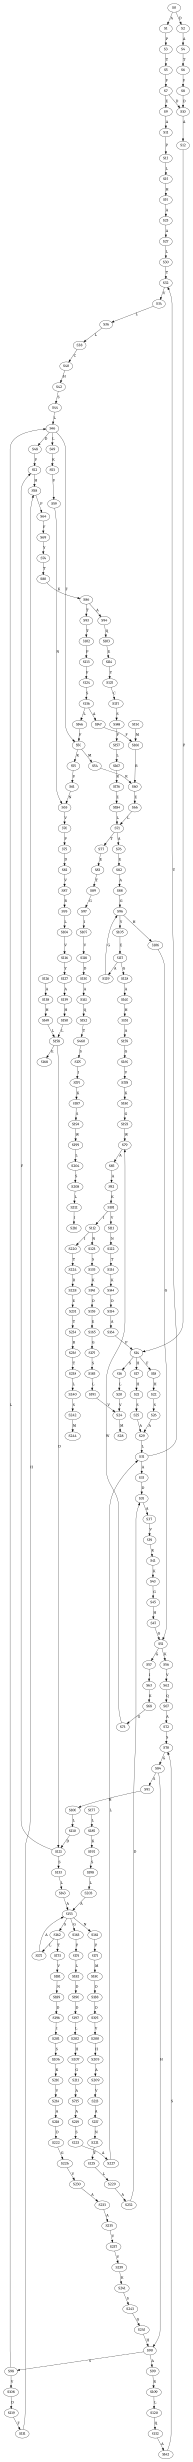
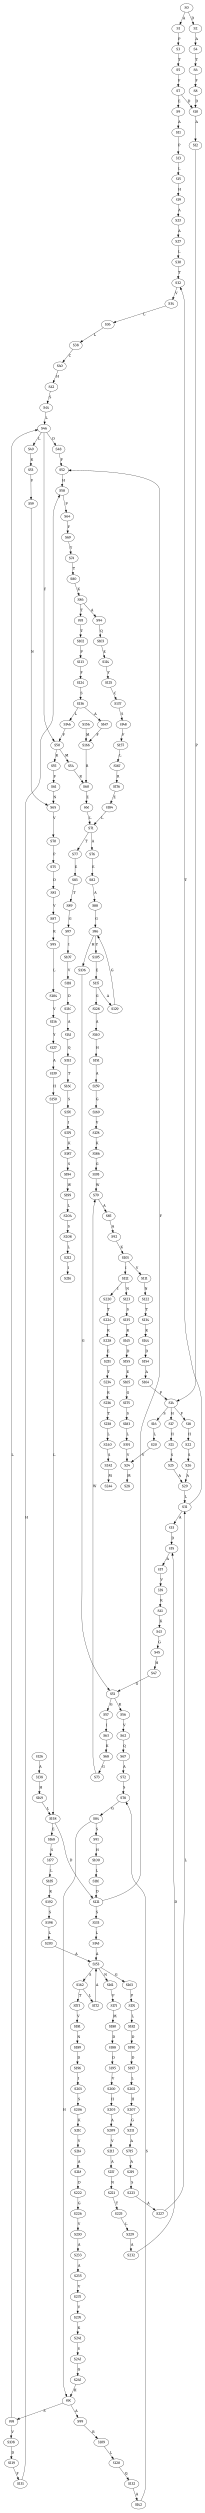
  strict digraph {
    fontname=Merriweather
    node [fontname=Merriweather]
    edge [fontname=Merriweather]
    S0
    S1
    S2
    S3
    S4
    S5
    S6
    S7
    S8
    S9
    S10
    S11
    S12
    S13
    S14
    S15
    S16
    S17
    S18
    S19
    S20
    S21
    S22
    S23
    S24
    S25
    S26
    S27
    S28
    S29
    S30
    S31
    S32
    S33
    S34
    S35
    S36
    S37
    S38
    S39
    S40
    S41
    S42
    S43
    S44
    S45
    S46
    S47
    S48
    S49
    S50
    S51
    S52
    S53
    S54
    S55
    S56
    S57
    S58
    S59
    S60
    S61
    S62
    S63
    S64
    S65
    S66
    S67
    S68
    S69
    S70
    S71
    S72
    S73
    S74
    S75
    S76
    S77
    S78
    S79
    S80
    S81
    S82
    S83
    S84
    S85
    S86
    S87
    S88
    S89
    S90
    S91
    S92
    S93
    S94
    S95
    S96
    S97
    S98
    S99
    S100
    S101
    S102
    S103
    S104
    S105
    S106
    S107
    S108
    S109
    S110
    S111
    S112
    S113
    S114
    S116
    S117
    S118
    S119
    S120
    S121
    S122
    S123
    S220
    S124
    S125
    S127
    S128
    S129
    S130
    S131
    S132
    S133
    S134
    S135
    S136
    S137
    S126
    S138
    S139
    S140
    S141
    S142
    S143
    S144
    S145
    S146
    S147
    S148
    S149
    S150
    S151
    S152
    S153
    S154
    S155
    S166
    S157
    S158
    S159
-   S160 [label=S460]
+   S160
    S161
    S162
    S163
    S164
    S165
    S156
    S167
    S168
    S169
    S170
    S171
    S172
    S173
    S174
    S175
    S176
    S177
    S178
    S179
    S180
    S181
    S182
    S183
    S184
    S185
    S186
    S187
    S188
    S189
    S190
    S191
    S192
    S193
    S194
    S195
    S196
    S197
    S198
    S199
    S200
    S201
    S202
    S203
    S204
    S205
    S206
    S207
    S208
    S209
    S210
    S211
    S212
    S213
    S214
    n216 [label=S715]
    S216
    S217
    S218
    S219
    S221
    S222
    S223
    S224
    S225
    S226
    S227
    S228
    S229
    S230
    S231
    S232
    S233
    S234
    S235
    S236
    S237
    S238
    S239
    S240
    S241
    S242
    S243
    S244
    S245
    S0 -> S1 [label=A]
    S0 -> S2 [label=D]
    S1 -> S3 [label=P]
    S2 -> S4 [label=A]
    S3 -> S5 [label=T]
    S4 -> S6 [label=T]
    S5 -> S7 [label=F]
    S6 -> S8 [label=F]
    S7 -> S9 [label=E]
    S7 -> S10 [label=D]
    S8 -> S10 [label=D]
    S9 -> S11 [label=A]
    S10 -> S12 [label=A]
    S11 -> S13 [label=P]
    S12 -> S14 [label=P]
    S13 -> S15 [label=L]
    S14 -> S16 [label=S]
    S14 -> S17 [label=H]
    S14 -> S18 [label=F]
    S15 -> S19 [label=H]
    S16 -> S20 [label=L]
    S17 -> S21 [label=H]
    S18 -> S22 [label=H]
    S19 -> S23 [label=A]
    S20 -> S24 [label=V]
    S21 -> S25 [label=S]
    S22 -> S26 [label=S]
    S23 -> S27 [label=A]
    S24 -> S28 [label=M]
    S25 -> S29 [label=A]
    S26 -> S29 [label=A]
    S27 -> S30 [label=L]
    S29 -> S31 [label=L]
    S30 -> S32 [label=T]
    S31 -> S32 [label=T]
    S31 -> S33 [label=A]
    S32 -> S34 [label=V]
    S33 -> S35 [label=D]
    S34 -> S36 [label=L]
    S35 -> S37 [label=A]
    S36 -> S38 [label=L]
    S37 -> S39 [label=V]
    S38 -> S40 [label=C]
    S39 -> S41 [label=K]
    S40 -> S42 [label=H]
    S41 -> S43 [label=K]
    S42 -> S44 [label=S]
    S43 -> S45 [label=G]
    S44 -> S46 [label=L]
    S45 -> S47 [label=H]
    S46 -> S48 [label=D]
    S46 -> S49 [label=L]
    S46 -> S50 [label=F]
    S47 -> S51 [label=G]
    S48 -> S52 [label=F]
    S49 -> S53 [label=K]
    S50 -> S54 [label=M]
    S50 -> S55 [label=K]
    S51 -> S56 [label=K]
    S51 -> S57 [label=G]
    S52 -> S58 [label=H]
    S53 -> S59 [label=F]
    S54 -> S60 [label=R]
    S55 -> S61 [label=F]
    S56 -> S62 [label=V]
    S57 -> S63 [label=I]
    S58 -> S64 [label=P]
    S59 -> S65 [label=N]
    S60 -> S66 [label=E]
    S61 -> S65 [label=N]
    S62 -> S67 [label=Q]
    S63 -> S68 [label=K]
    S64 -> S69 [label=F]
    S65 -> S70 [label=V]
    S66 -> S71 [label=L]
    S67 -> S72 [label=A]
    S68 -> S73 [label=G]
    S69 -> S74 [label=Y]
    S70 -> S75 [label=P]
    S71 -> S76 [label=A]
    S71 -> S77 [label=T]
    S72 -> S78 [label=S]
    S73 -> S79 [label=W]
    S74 -> S80 [label=T]
    S75 -> S81 [label=D]
    S76 -> S82 [label=E]
    S77 -> S83 [label=E]
    S78 -> S84 [label=G]
    S79 -> S85 [label=A]
    S80 -> S86 [label=K]
    S81 -> S87 [label=V]
    S82 -> S88 [label=A]
    S83 -> S89 [label=T]
    S84 -> S90 [label=H]
    S84 -> S91 [label=S]
    S85 -> S92 [label=A]
    S86 -> S93 [label=T]
    S86 -> S94 [label=A]
    S87 -> S95 [label=R]
    S88 -> S96 [label=G]
    S89 -> S97 [label=G]
    S90 -> S98 [label=S]
    S90 -> S99 [label=A]
    S91 -> S100 [label=H]
    S92 -> S101 [label=K]
    S93 -> S102 [label=T]
    S94 -> S103 [label=Q]
    S95 -> S104 [label=L]
    S96 -> S105 [label=Y]
    S96 -> S106 [label=H]
    S97 -> S107 [label=I]
    S98 -> S46 [label=L]
    S98 -> S108 [label=V]
    S99 -> S109 [label=R]
    S100 -> S110 [label=L]
    S101 -> S111 [label=V]
    S101 -> S112 [label=I]
    S102 -> S113 [label=P]
    S103 -> S114 [label=E]
    S104 -> S116 [label=V]
    S105 -> S117 [label=E]
    S106 -> S51 [label=G]
    S107 -> S118 [label=V]
    S108 -> S119 [label=D]
    S109 -> S120 [label=L]
    S110 -> S121 [label=D]
    S111 -> S122 [label=N]
    S112 -> S123 [label=N]
    S112 -> S220 [label=I]
    S113 -> S124 [label=F]
    S114 -> S125 [label=Y]
    S116 -> S127 [label=Y]
    S117 -> S128 [label=G]
    S117 -> S129 [label=A]
    S118 -> S130 [label=D]
    S119 -> S131 [label=F]
    S120 -> S132 [label=Q]
    S121 -> S52 [label=F]
    S121 -> S133 [label=S]
    S122 -> S134 [label=T]
    S123 -> S135 [label=S]
    S220 -> S224 [label=T]
    S124 -> S136 [label=S]
    S125 -> S137 [label=C]
    S127 -> S139 [label=A]
    S128 -> S140 [label=A]
    S129 -> S96 [label=G]
    S130 -> S141 [label=A]
    S131 -> S58 [label=H]
    S132 -> S142 [label=A]
    S133 -> S143 [label=L]
    S134 -> S144 [label=K]
    S135 -> S145 [label=K]
    S136 -> S146 [label=L]
    S136 -> S147 [label=A]
    S137 -> S148 [label=S]
    S126 -> S138 [label=A]
    S138 -> S149 [label=H]
    S139 -> S150 [label=H]
    S140 -> S151 [label=H]
    S141 -> S152 [label=Q]
    S142 -> S78 [label=S]
    S143 -> S153 [label=A]
    S144 -> S154 [label=D]
    S145 -> S155 [label=D]
    S146 -> S50 [label=F]
    S147 -> S166 [label=F]
    S148 -> S157 [label=F]
    S149 -> S158 [label=L]
    S150 -> S158 [label=L]
    S151 -> S159 [label=A]
    S152 -> S160 [label=T]
    S153 -> S161 [label=N]
    S153 -> S162 [label=S]
    S153 -> S163 [label=G]
    S154 -> S164 [label=A]
    S155 -> S165 [label=E]
    S166 -> S60 [label=R]
    S157 -> S167 [label=L]
    S158 -> S121 [label=D]
    S158 -> S168 [label=E]
    S159 -> S169 [label=G]
    S160 -> S170 [label=S]
    S161 -> S171 [label=P]
    S162 -> S172 [label=L]
    S162 -> S173 [label=T]
    S163 -> S174 [label=P]
    S164 -> S14 [label=P]
    S165 -> S175 [label=G]
    S156 -> S166 [label=M]
    S167 -> S176 [label=R]
+   S168 -> S177 [label=S]
    S169 -> S178 [label=V]
    S170 -> S179 [label=I]
    S171 -> S180 [label=M]
    S172 -> S153 [label=A]
    S173 -> S181 [label=V]
    S174 -> S182 [label=L]
    S175 -> S183 [label=S]
    S176 -> S184 [label=E]
    S177 -> S185 [label=L]
    S178 -> S186 [label=K]
    S179 -> S187 [label=K]
    S180 -> S188 [label=D]
    S181 -> S189 [label=N]
    S182 -> S190 [label=D]
    S183 -> S191 [label=L]
    S184 -> S71 [label=L]
    S185 -> S192 [label=K]
    S186 -> S193 [label=G]
    S187 -> S194 [label=S]
    S188 -> S195 [label=D]
    S189 -> S196 [label=D]
    S190 -> S197 [label=D]
    S191 -> S24 [label=V]
    S192 -> S198 [label=S]
    S193 -> S79 [label=W]
    S194 -> S199 [label=W]
    S195 -> S200 [label=V]
    S196 -> S201 [label=I]
    S197 -> S202 [label=L]
    S198 -> S203 [label=L]
    S199 -> S204 [label=L]
    S200 -> S205 [label=H]
    S201 -> S206 [label=S]
    S202 -> S207 [label=H]
    S203 -> S153 [label=A]
    S204 -> S208 [label=S]
    S205 -> S209 [label=A]
    S206 -> S210 [label=K]
    S207 -> S211 [label=G]
    S208 -> S212 [label=L]
    S209 -> S213 [label=V]
    S210 -> S214 [label=V]
    S211 -> n216 [label=A]
    S212 -> S216 [label=I]
    S213 -> S217 [label=A]
    S214 -> S218 [label=A]
    n216 -> S219 [label=A]
    S217 -> S221 [label=N]
    S218 -> S222 [label=D]
    S219 -> S223 [label=S]
    S221 -> S225 [label=T]
    S222 -> S226 [label=G]
    S223 -> S227 [label=A]
    S224 -> S228 [label=R]
    S225 -> S229 [label=L]
    S226 -> S230 [label=V]
    S227 -> S31 [label=L]
    S228 -> S231 [label=E]
    S229 -> S232 [label=A]
    S230 -> S233 [label=A]
    S231 -> S234 [label=T]
    S232 -> S35 [label=D]
    S233 -> S235 [label=A]
    S234 -> S236 [label=R]
    S235 -> S237 [label=V]
    S236 -> S238 [label=T]
    S237 -> S239 [label=V]
    S238 -> S240 [label=L]
    S239 -> S241 [label=K]
    S240 -> S242 [label=S]
    S241 -> S243 [label=S]
    S242 -> S244 [label=M]
    S243 -> S245 [label=G]
    S245 -> S90 [label=H]
  }
